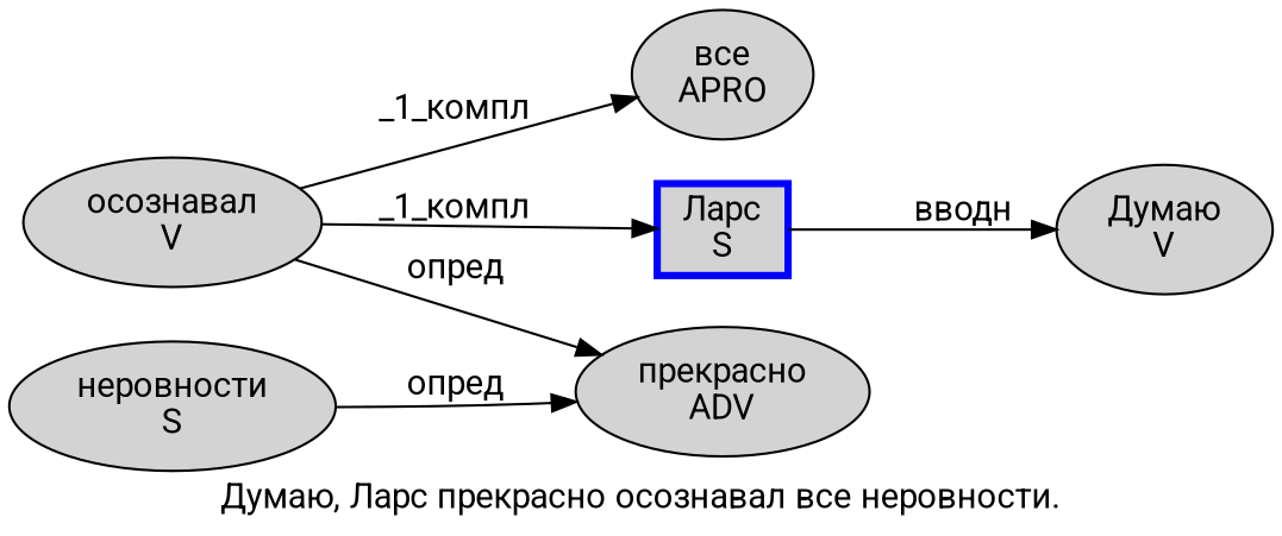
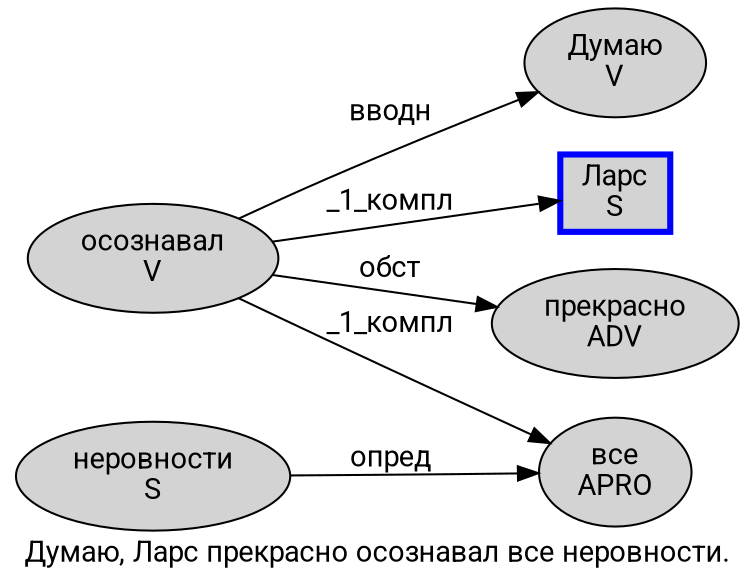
  digraph {
    fontname=Roboto
    label="Думаю, Ларс прекрасно осознавал все неровности."
    rankdir=LR
    node [fillcolor=lightgray fontname=Roboto penwidth=1 shape=ellipse style=filled]
    edge [fontname=Roboto]
    n1 [label="Думаю\nV"]
    n2 [color=blue label="Ларс\nS" penwidth=3 shape=box]
    n3 [label="прекрасно\nADV"]
    n4 [label="осознавал\nV"]
    n5 [label="все\nAPRO"]
    n6 [label="неровности\nS"]
-   n2 -> n1 [label="вводн"]
+   n4 -> n1 [label="вводн"]
    n4 -> n2 [label="_1_компл"]
-   n4 -> n3 [label="опред"]
+   n4 -> n3 [label="обст"]
    n4 -> n5 [label="_1_компл"]
-   n6 -> n3 [label="опред"]
+   n6 -> n5 [label="опред"]
  }
